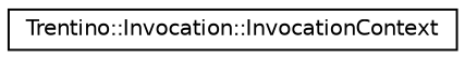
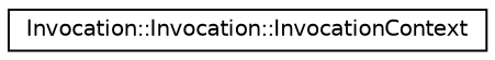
  digraph {
    rankdir=TB
-   n1 [color=black fillcolor=white fontname=Helvetica fontsize=10 height=0.2 label="Trentino::Invocation::InvocationContext" shape=record style=filled width=0.4]
+   n1 [color=black fillcolor=white fontname=Helvetica fontsize=10 height=0.2 label="Invocation::Invocation::InvocationContext" shape=record style=filled width=0.4]
  }
